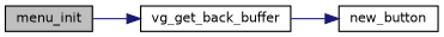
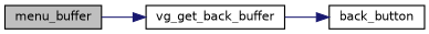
  digraph {
    fontname="DejaVu Sans"
    rankdir=LR
    node [color=black fillcolor=white fontname="DejaVu Sans" fontsize=10 shape=record style=filled]
    edge [color=midnightblue fontname="DejaVu Sans" fontsize=10 labelfontname=Helvetica labelfontsize=10 style=solid]
-   n1 [fillcolor=grey75 fontcolor=black height=0.2 label=menu_init width=0.4]
+   n1 [fillcolor=grey75 fontcolor=black height=0.2 label=menu_buffer width=0.4]
    n2 [height=0.2 label=vg_get_back_buffer width=0.4]
-   n3 [height=0.2 label=new_button width=0.4]
+   n3 [height=0.2 label=back_button width=0.4]
    n1 -> n2
    n2 -> n3
  }
